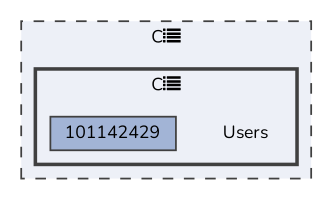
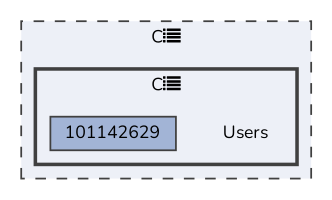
  digraph {
    compound=true
    fontname=Nunito
    node [fontname=Nunito fontsize=10]
    n1 [height=0.2 label=Users shape=plaintext width=0.4]
-   n2 [color=grey25 fillcolor="#a2b4d6" height=0.2 label=101142429 shape=box style=filled width=0.4]
+   n2 [color=grey25 fillcolor="#a2b4d6" height=0.2 label=101142629 shape=box style=filled width=0.4]
    subgraph cluster_1 {
      bgcolor="#edf0f7"
      fontsize=10
      label="C"
      pencolor=grey25
      style="filled,dashed"
      subgraph cluster_2 {
        bgcolor="#edf0f7"
        fontsize=10
        pencolor=grey25
        style="filled,bold"
        n1
        n2
      }
    }
  }
